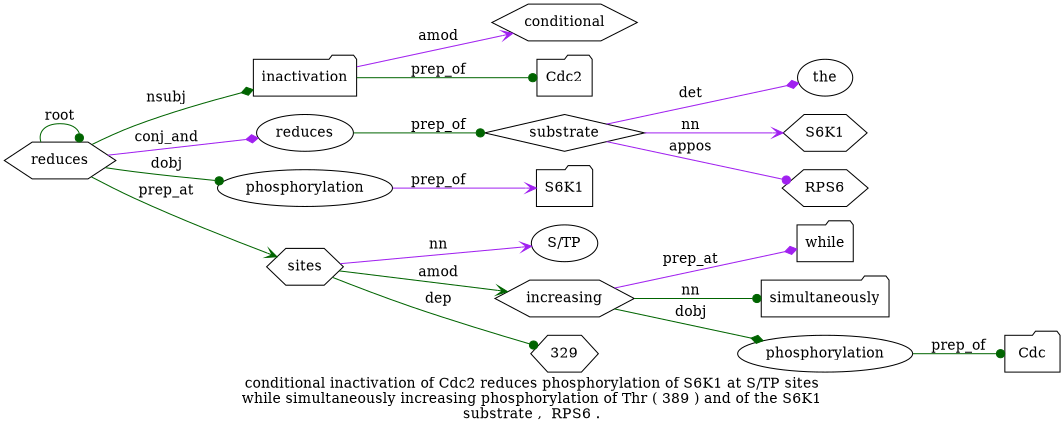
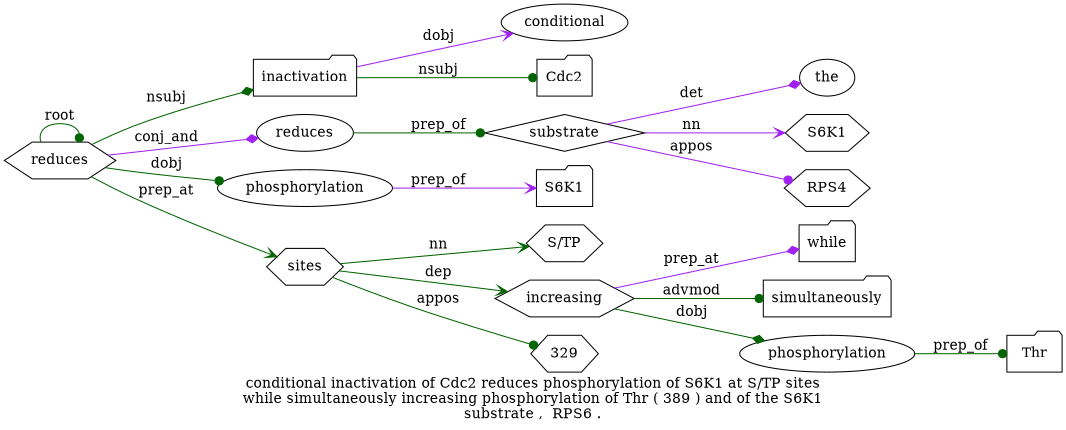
  digraph {
    label="conditional inactivation of Cdc2 reduces phosphorylation of S6K1 at S/TP sites\nwhile simultaneously increasing phosphorylation of Thr ( 389 ) and of the S6K1\nsubstrate ,  RPS6 ."
    rankdir=LR
    node [fillcolor=white shape=folder style=filled]
    edge [arrowhead=dot color=darkgreen]
    n1 [label=inactivation]
-   n2 [label=conditional shape=hexagon]
+   n2 [label=conditional shape=ellipse]
    n3 [label=Cdc2]
    n4 [label=reduces shape=hexagon]
    n5 [label=reduces shape=ellipse]
    n6 [label=phosphorylation shape=ellipse]
    n7 [label=sites shape=hexagon]
    n8 [label=substrate shape=diamond]
    n9 [label=S6K1]
-   n10 [label="S/TP" shape=ellipse]
+   n10 [label="S/TP" shape=hexagon]
    n11 [label=increasing shape=hexagon]
    n12 [label=329 shape=hexagon]
    n13 [label=the shape=ellipse]
    n14 [label=S6K1 shape=hexagon]
-   n15 [label=RPS6 shape=hexagon]
+   n15 [label=RPS4 shape=hexagon]
    n16 [label=while]
    n17 [label=simultaneously]
    n18 [label=phosphorylation shape=ellipse]
-   n19 [label=Cdc]
-   n1 -> n2 [arrowhead=vee color=purple label=amod]
-   n1 -> n3 [label=prep_of]
+   n19 [label=Thr]
+   n1 -> n2 [arrowhead=vee color=purple label=dobj]
+   n1 -> n3 [label=nsubj]
    n4 -> n1 [arrowhead=diamond label=nsubj]
    n4 -> n4 [label=root]
    n4 -> n5 [arrowhead=diamond color=purple label=conj_and]
    n4 -> n6 [label=dobj]
    n4 -> n7 [arrowhead=vee label=prep_at]
    n5 -> n8 [label=prep_of]
    n6 -> n9 [arrowhead=vee color=purple label=prep_of]
-   n7 -> n10 [arrowhead=vee color=purple label=nn]
-   n7 -> n11 [arrowhead=vee label=amod]
-   n7 -> n12 [label=dep]
+   n7 -> n10 [arrowhead=vee label=nn]
+   n7 -> n11 [arrowhead=vee label=dep]
+   n7 -> n12 [label=appos]
    n8 -> n13 [arrowhead=diamond color=purple label=det]
    n8 -> n14 [arrowhead=vee color=purple label=nn]
    n8 -> n15 [color=purple label=appos]
    n11 -> n16 [arrowhead=diamond color=purple label=prep_at]
-   n11 -> n17 [label=nn]
+   n11 -> n17 [label=advmod]
    n11 -> n18 [arrowhead=diamond label=dobj]
    n18 -> n19 [label=prep_of]
  }
